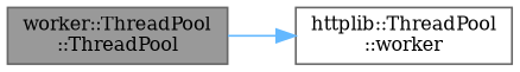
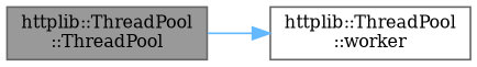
  digraph {
    rankdir=LR
    fontname="DejaVu Serif"
    node [fontname="DejaVu Serif" fontsize=10 shape=box style=filled]
-   n1 [color=gray40 fillcolor=grey60 fontcolor=black height=0.2 label="worker::ThreadPool\l::ThreadPool" width=0.4]
+   n1 [color=gray40 fillcolor=grey60 fontcolor=black height=0.2 label="httplib::ThreadPool\l::ThreadPool" width=0.4]
    n2 [color=grey40 fillcolor=white height=0.2 label="httplib::ThreadPool\l::worker" width=0.4]
    n1 -> n2 [color=steelblue1 fontname="DejaVu Serif" fontsize=10 labelfontname=Helvetica labelfontsize=10 style=solid]
  }
